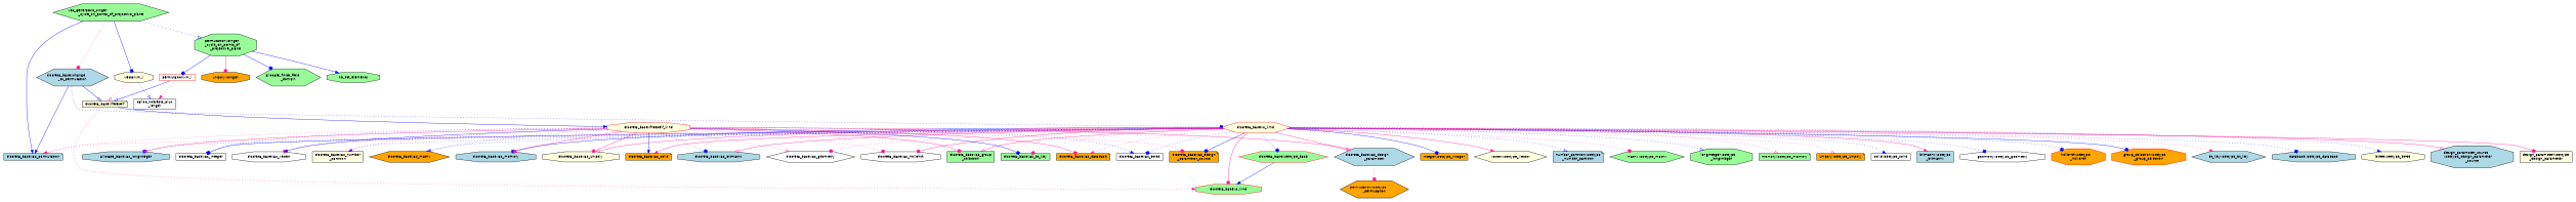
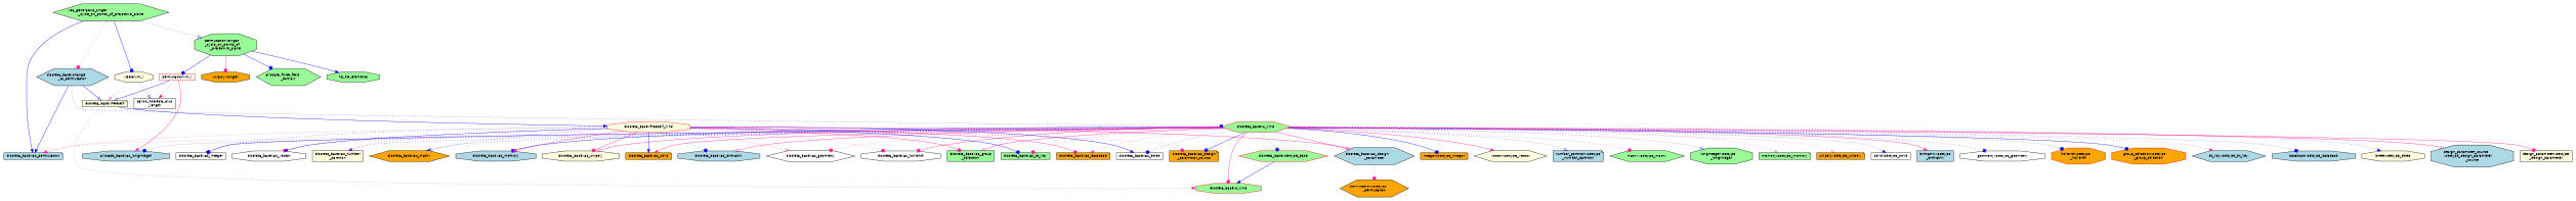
  digraph {
    rankdir=TB
    node [color=black fillcolor=palegreen fontname=Helvetica fontsize=10 shape=octagon style=filled]
    edge [arrowhead=box color=blue fontname=Helvetica fontsize=10 labelfontname=Helvetica labelfontsize=10 style=solid]
    n1 [fontcolor=black height=0.2 label="vec_generators_singer\l_cycle_on_points_of_projective_plane" shape=hexagon width=0.4]
    n2 [fillcolor=lightyellow height=0.2 label="Vector::m_l" width=0.4]
    n3 [fillcolor=lightblue height=0.2 label="discreta_base::as_permutation" shape=note width=0.4]
    n4 [fillcolor=lightblue height=0.2 label="discreta_base::change\l_to_permutation" shape=hexagon width=0.4]
    n5 [height=0.2 label="permutation::singer\l_cycle_on_points_of\l_projective_plane" width=0.4]
    n6 [fillcolor=lightyellow height=0.2 label="discreta_base::freeself" shape=note width=0.4]
    n7 [fillcolor=white height=0.2 label="calloc_nobjects_plus\l_length" shape=box width=0.4]
-   n8 [color=red fillcolor=lightyellow height=0.2 label="discreta_base::c_kind" shape=hexagon width=0.4]
+   n8 [color=red height=0.2 label="discreta_base::c_kind" shape=hexagon width=0.4]
    n9 [fillcolor=orange height=0.2 label="unipoly::Singer" width=0.4]
    n10 [height=0.2 label="allocate_finite_field\l_domain" shape=hexagon width=0.4]
    n11 [height=0.2 label=nb_PG_elements width=0.4]
    n12 [color=red fillcolor=white height=0.2 label="permutation::m_l" shape=box width=0.4]
    n13 [color=red fillcolor=lightyellow height=0.2 label="discreta_base::freeself_kind" width=0.4]
    n14 [color=red height=0.2 label="discreta_base::s_kind" width=0.4]
    n15 [fillcolor=white height=0.2 label="discreta_base::as_integer" shape=box width=0.4]
    n16 [fillcolor=white height=0.2 label="discreta_base::as_vector" width=0.4]
    n17 [fillcolor=lightyellow height=0.2 label="discreta_base::as_number\l_partition" shape=box width=0.4]
    n18 [fillcolor=orange height=0.2 label="discreta_base::as_matrix" shape=hexagon width=0.4]
    n19 [fillcolor=lightblue height=0.2 label="allocate_base::as_longinteger" width=0.4]
    n20 [fillcolor=lightblue height=0.2 label="discreta_base::as_memory" width=0.4]
    n21 [fillcolor=lightyellow height=0.2 label="discreta_base::as_unipoly" width=0.4]
    n22 [fillcolor=orange height=0.2 label="discreta_base::as_solid" shape=note width=0.4]
    n23 [fillcolor=lightblue height=0.2 label="discreta_base::as_bitmatrix" width=0.4]
    n24 [fillcolor=white height=0.2 label="discreta_base::as_geometry" shape=hexagon width=0.4]
    n25 [fillcolor=white height=0.2 label="discreta_base::as_hollerith" width=0.4]
    n26 [height=0.2 label="discreta_base::as_group\l_selection" shape=box width=0.4]
    n27 [height=0.2 label="discreta_base::as_bt_key" shape=box width=0.4]
    n28 [fillcolor=orange height=0.2 label="discreta_base::as_database" shape=note width=0.4]
    n29 [fillcolor=white height=0.2 label="discreta_base::as_btree" shape=box width=0.4]
    n30 [fillcolor=orange height=0.2 label="discreta_base::as_design\l_parameter_source" shape=note width=0.4]
    n31 [fillcolor=lightblue height=0.2 label="discreta_base::as_design\l_parameter" shape=hexagon width=0.4]
    n32 [fillcolor=orange height=0.2 label="permutation::settype\l_permutation" shape=hexagon width=0.4]
    n33 [color=red height=0.2 label="discreta_base::settype_base" shape=hexagon width=0.4]
    n34 [fillcolor=orange height=0.2 label="integer::settype_integer" shape=note width=0.4]
    n35 [fillcolor=lightyellow height=0.2 label="Vector::settype_vector" shape=hexagon width=0.4]
    n36 [fillcolor=lightblue height=0.2 label="number_partition::settype\l_number_partition" shape=note width=0.4]
    n37 [height=0.2 label="matrix::settype_matrix" shape=hexagon width=0.4]
    n38 [height=0.2 label="longinteger::settype\l_longinteger" width=0.4]
    n39 [height=0.2 label="memory::settype_memory" shape=note width=0.4]
    n40 [fillcolor=orange height=0.2 label="unipoly::settype_unipoly" shape=note width=0.4]
    n41 [fillcolor=white height=0.2 label="solid::settype_solid" shape=box width=0.4]
    n42 [fillcolor=lightblue height=0.2 label="bitmatrix::settype\l_bitmatrix" shape=box width=0.4]
    n43 [fillcolor=white height=0.2 label="geometry::settype_geometry" width=0.4]
    n44 [color=red fillcolor=orange height=0.2 label="hollerith::settype\l_hollerith" width=0.4]
    n45 [color=red fillcolor=orange height=0.2 label="group_selection::settype\l_group_selection" width=0.4]
    n46 [fillcolor=lightblue height=0.2 label="bt_key::settype_bt_key" shape=hexagon width=0.4]
    n47 [fillcolor=lightblue height=0.2 label="database::settype_database" width=0.4]
    n48 [fillcolor=lightyellow height=0.2 label="btree::settype_btree" width=0.4]
    n49 [fillcolor=lightblue height=0.2 label="design_parameter_source\l::settype_design_parameter\l_source" width=0.4]
    n50 [fillcolor=lightyellow height=0.2 label="design_parameter::settype\l_design_parameter" shape=box width=0.4]
    n1 -> n2
    n1 -> n3 [arrowhead=normal]
    n1 -> n4 [color=deeppink style=dotted]
    n1 -> n5 [arrowhead=onormal style=dotted]
    n2 -> n6 [arrowhead=onormal color=deeppink style=dotted]
    n2 -> n7 [arrowhead=onormal style=dotted]
    n4 -> n3 [arrowhead=normal]
    n4 -> n6 [arrowhead=onormal]
    n4 -> n8 [style=dotted]
    n5 -> n9 [color=deeppink]
    n5 -> n10
    n5 -> n11 [arrowhead=normal]
    n5 -> n12
    n6 -> n13 [arrowhead=normal]
    n6 -> n14 [arrowhead=normal color=deeppink style=dotted]
    n8 -> n3 [arrowhead=normal color=deeppink style=dotted]
    n8 -> n14 [color=deeppink]
    n8 -> n15
    n8 -> n16 [color=deeppink style=dotted]
    n8 -> n17 [arrowhead=normal style=dotted]
    n8 -> n18 [arrowhead=onormal style=dotted]
    n8 -> n19 [style=dotted]
    n8 -> n20
    n8 -> n21 [arrowhead=onormal color=deeppink]
    n8 -> n22 [arrowhead=normal color=deeppink]
    n8 -> n23 [arrowhead=onormal color=deeppink]
    n8 -> n24 [color=deeppink style=dotted]
    n8 -> n25 [color=deeppink]
    n8 -> n26 [arrowhead=onormal color=deeppink]
    n8 -> n27 [color=deeppink style=dotted]
    n8 -> n28 [arrowhead=normal color=deeppink style=dotted]
    n8 -> n29 [style=dotted]
    n8 -> n30
    n8 -> n31 [arrowhead=onormal color=deeppink]
    n8 -> n33 [style=dotted]
    n8 -> n34
    n8 -> n35 [arrowhead=normal color=deeppink]
    n8 -> n36 [arrowhead=onormal style=dotted]
    n8 -> n37 [color=deeppink style=dotted]
    n8 -> n38 [arrowhead=onormal style=dotted]
    n8 -> n39 [arrowhead=onormal color=deeppink style=dotted]
    n8 -> n40 [arrowhead=onormal color=deeppink style=dotted]
    n8 -> n41 [arrowhead=normal style=dotted]
    n8 -> n42 [arrowhead=normal color=deeppink]
    n8 -> n43 [style=dotted]
    n8 -> n44 [style=dotted]
    n8 -> n45
    n8 -> n46 [arrowhead=normal color=deeppink style=dotted]
    n8 -> n47 [style=dotted]
    n8 -> n48 [arrowhead=normal style=dotted]
    n8 -> n49 [arrowhead=onormal color=deeppink]
    n8 -> n50 [color=deeppink]
    n12 -> n6 [arrowhead=onormal]
    n12 -> n7 [arrowhead=normal color=deeppink style=dotted]
    n13 -> n3 [arrowhead=onormal color=deeppink style=dotted]
    n13 -> n15 [style=dotted]
    n13 -> n16 [arrowhead=normal]
    n13 -> n17 [arrowhead=onormal color=deeppink style=dotted]
    n13 -> n18 [arrowhead=onormal style=dotted]
-   n13 -> n19 [arrowhead=normal color=deeppink]
+   n12 -> n19 [arrowhead=normal color=deeppink]
    n13 -> n20 [color=deeppink]
    n13 -> n21 [color=deeppink]
    n13 -> n22 [arrowhead=normal]
    n13 -> n23 [style=dotted]
    n13 -> n24 [arrowhead=onormal color=deeppink style=dotted]
    n13 -> n25 [color=deeppink style=dotted]
    n13 -> n26 [color=deeppink]
    n13 -> n27
    n13 -> n28 [color=deeppink]
-   n13 -> n29 [arrowhead=normal style=dotted]
+   n13 -> n29 [arrowhead=normal]
    n13 -> n30 [color=deeppink style=dotted]
    n13 -> n31 [arrowhead=onormal color=deeppink]
    n31 -> n32 [color=deeppink style=dotted]
    n33 -> n14 [arrowhead=normal]
  }
